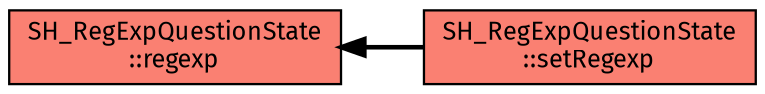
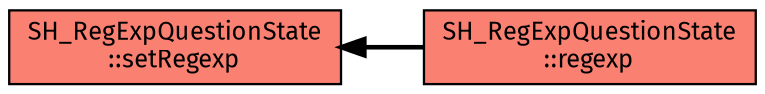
  digraph {
    rankdir=LR
    fontname="Fira Sans"
    node [color=black fillcolor=salmon fontname="Fira Sans" fontsize=11 shape=record style=filled]
    n1 [fontcolor=black height=0.2 label="SH_RegExpQuestionState\l::regexp" width=0.4]
    n2 [height=0.2 label="SH_RegExpQuestionState\l::setRegexp" width=0.4]
-   n1 -> n2 [color=black dir=back fontname="Fira Sans" fontsize=11 labelfontname=Verdana labelfontsize=11 style=bold]
+   n2 -> n1 [color=black dir=back fontname="Fira Sans" fontsize=11 labelfontname=Verdana labelfontsize=11 style=bold]
  }
